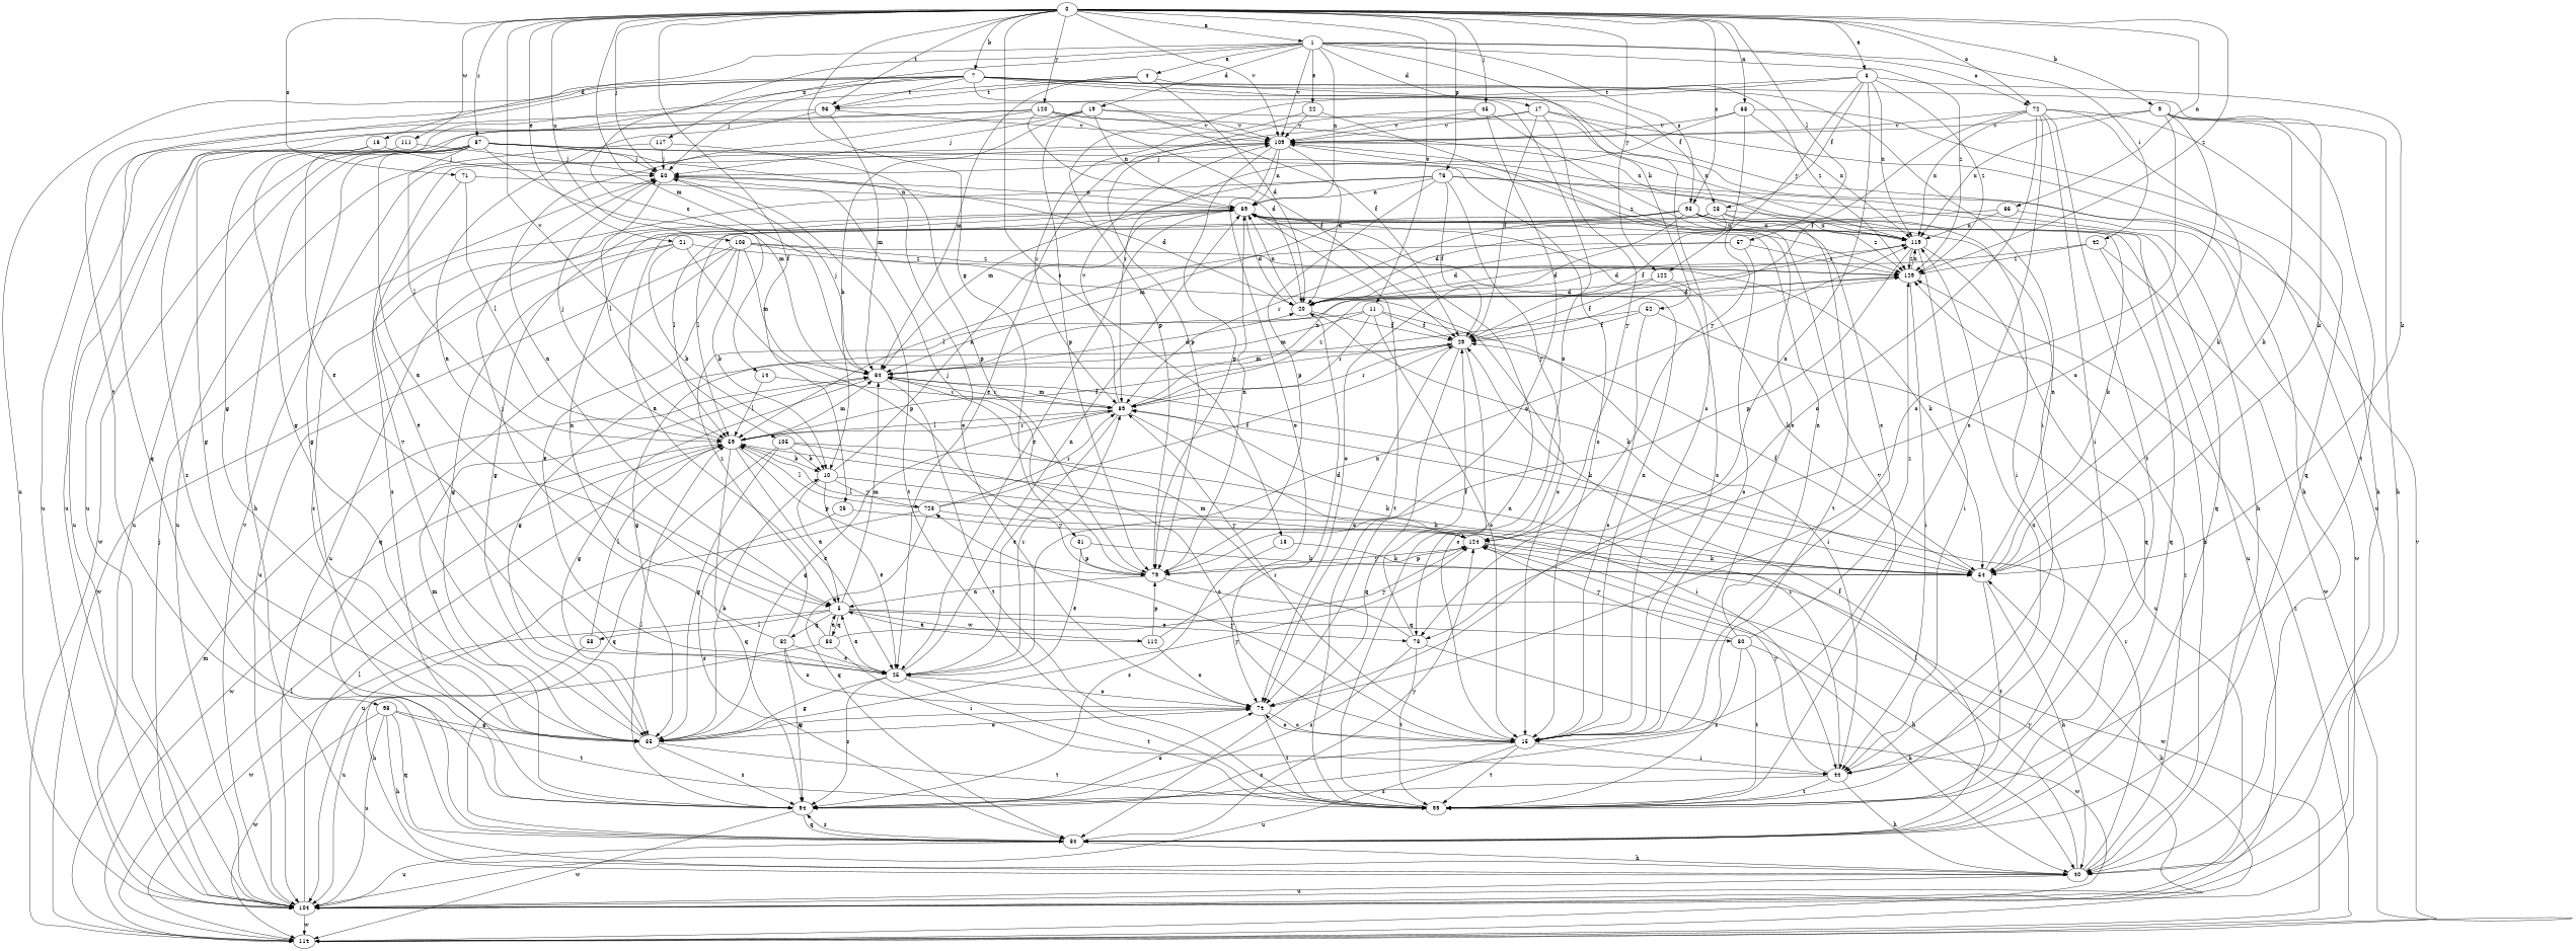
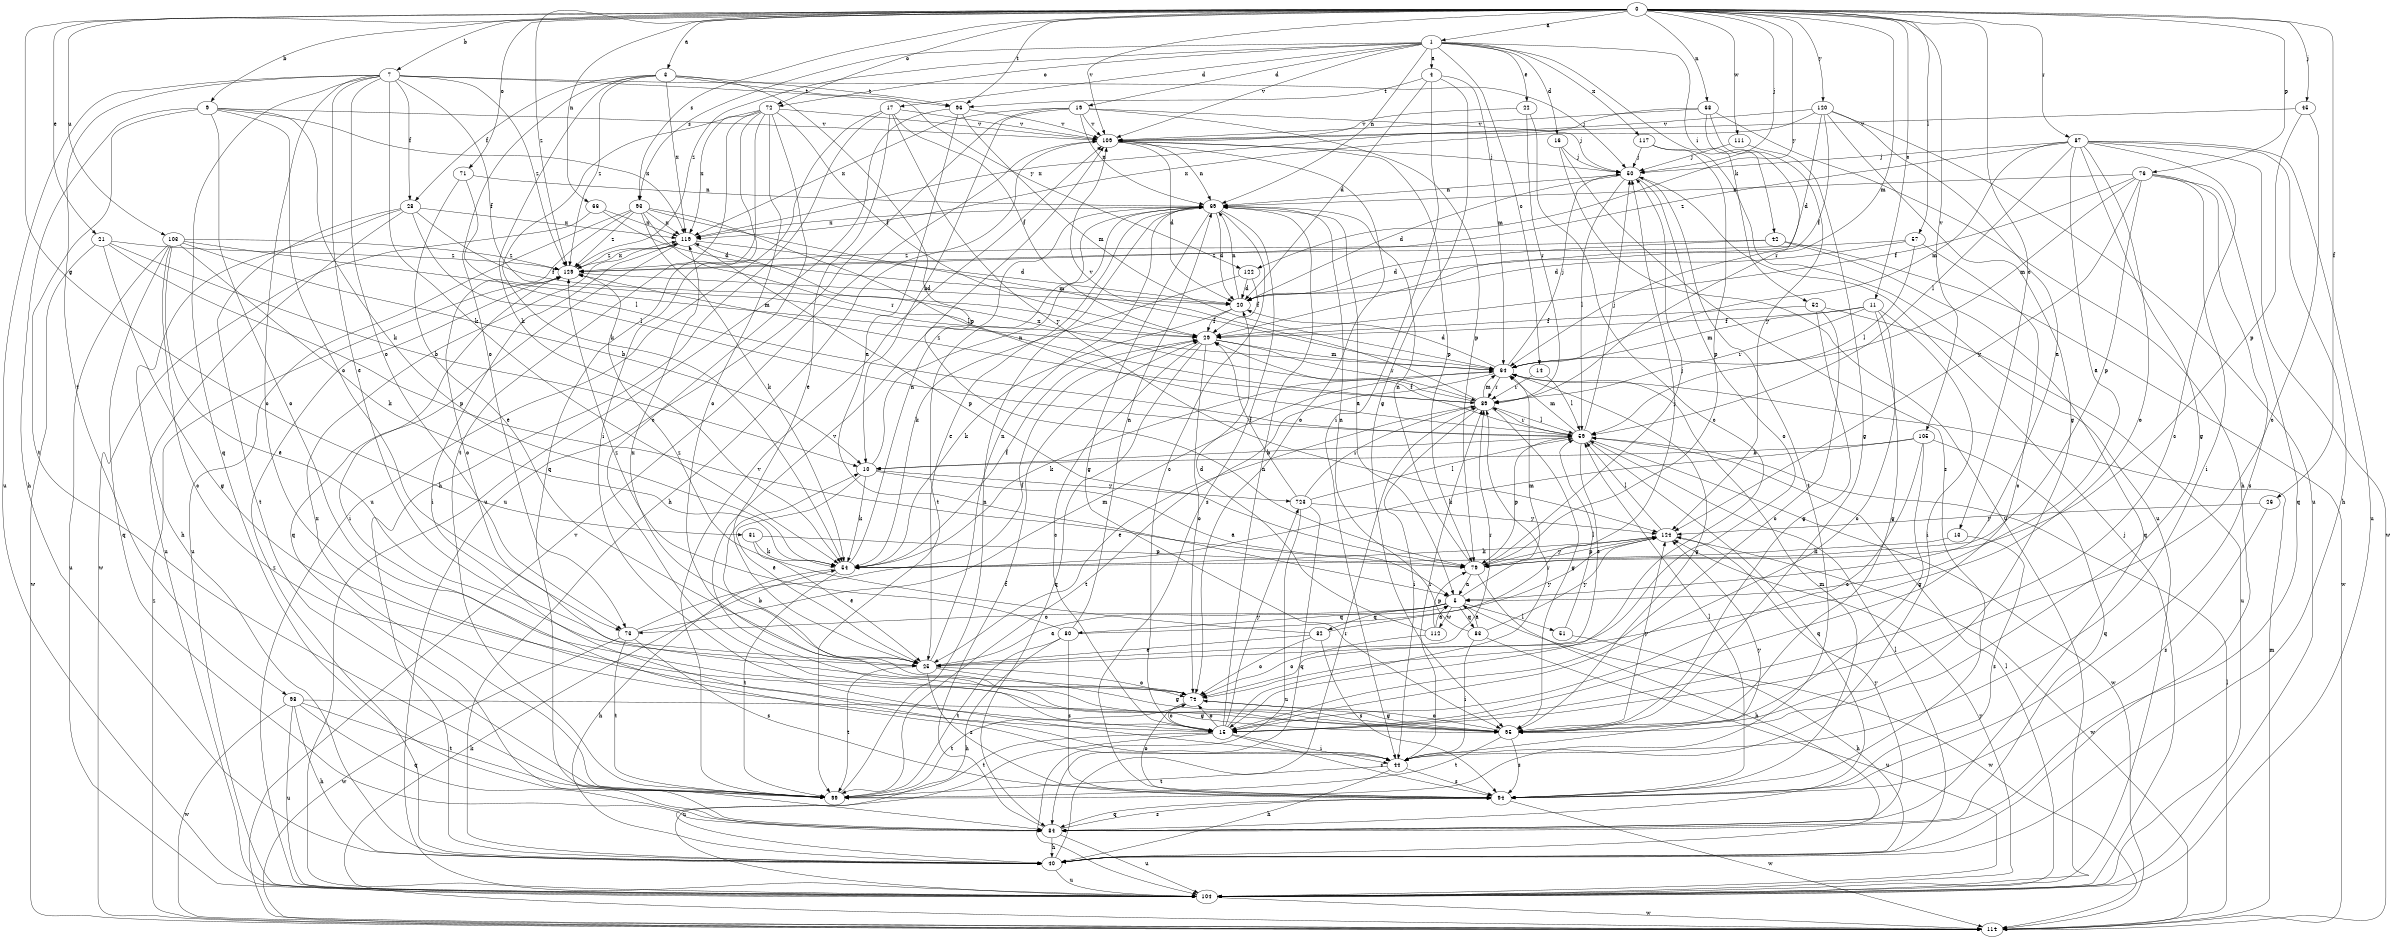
  strict digraph {
    0
    1
    3
    7
    9
    11
    13
    21
    26
    31
    45
    50
    57
    64
    66
    68
    71
    72
    76
    87
    93
    96
    103
    105
    109
    111
    120
    122
    129
    4
    14
    16
    17
    19
    22
    42
    52
    69
    117
    28
    54
    73
    79
    119
    15
    25
    29
    84
    98
    104
    40
    74
    99
-   35
+   35 [label=95]
    44
    89
    94
    114
    10
    124
    20
    59
    5
-   58
+   58 [label=51]
    80
    82
    83
    112
    n69 [label=723]
    0 -> 1 [label=a]
    0 -> 3 [label=a]
    0 -> 7 [label=b]
    0 -> 9 [label=b]
    0 -> 11 [label=c]
    0 -> 13 [label=c]
    0 -> 21 [label=e]
    0 -> 26 [label=f]
    0 -> 31 [label=g]
    0 -> 45 [label=j]
    0 -> 50 [label=j]
    0 -> 57 [label=l]
    0 -> 64 [label=m]
    0 -> 66 [label=n]
    0 -> 68 [label=n]
    0 -> 71 [label=o]
    0 -> 72 [label=o]
    0 -> 76 [label=p]
    0 -> 87 [label=r]
    0 -> 93 [label=s]
    0 -> 96 [label=t]
    0 -> 103 [label=u]
    0 -> 105 [label=v]
    0 -> 109 [label=v]
    0 -> 111 [label=w]
    0 -> 120 [label=y]
    0 -> 122 [label=y]
    0 -> 129 [label=z]
    1 -> 72 [label=o]
    1 -> 93 [label=s]
    1 -> 109 [label=v]
    1 -> 129 [label=z]
    1 -> 4 [label=a]
    1 -> 14 [label=c]
    1 -> 16 [label=d]
    1 -> 17 [label=d]
    1 -> 19 [label=d]
    1 -> 22 [label=e]
    1 -> 42 [label=i]
    1 -> 52 [label=k]
    1 -> 69 [label=n]
    1 -> 117 [label=x]
    3 -> 96 [label=t]
    3 -> 122 [label=y]
    3 -> 129 [label=z]
    3 -> 28 [label=f]
    3 -> 54 [label=k]
    3 -> 73 [label=o]
    3 -> 79 [label=p]
    3 -> 119 [label=x]
    7 -> 50 [label=j]
    7 -> 96 [label=t]
    7 -> 129 [label=z]
    7 -> 28 [label=f]
    7 -> 54 [label=k]
    7 -> 73 [label=o]
    7 -> 15 [label=c]
    7 -> 25 [label=e]
    7 -> 29 [label=f]
    7 -> 84 [label=q]
    7 -> 98 [label=t]
    7 -> 104 [label=u]
    9 -> 109 [label=v]
    9 -> 54 [label=k]
    9 -> 73 [label=o]
    9 -> 119 [label=x]
    9 -> 40 [label=h]
    9 -> 74 [label=o]
    9 -> 99 [label=t]
    11 -> 64 [label=m]
    11 -> 15 [label=c]
    11 -> 29 [label=f]
    11 -> 35 [label=g]
    11 -> 44 [label=i]
    11 -> 89 [label=r]
    13 -> 54 [label=k]
    13 -> 94 [label=s]
    21 -> 129 [label=z]
    21 -> 79 [label=p]
    21 -> 35 [label=g]
    21 -> 114 [label=w]
    21 -> 10 [label=b]
    26 -> 94 [label=s]
    26 -> 124 [label=y]
    31 -> 54 [label=k]
    31 -> 79 [label=p]
    31 -> 25 [label=e]
    45 -> 109 [label=v]
    45 -> 79 [label=p]
    45 -> 15 [label=c]
-   45 -> 74 [label=o]
+   50 -> 74 [label=o]
    50 -> 69 [label=n]
    50 -> 99 [label=t]
    50 -> 20 [label=d]
    50 -> 59 [label=l]
    57 -> 129 [label=z]
    57 -> 15 [label=c]
    57 -> 20 [label=d]
    57 -> 59 [label=l]
    64 -> 50 [label=j]
    64 -> 54 [label=k]
    64 -> 99 [label=t]
    64 -> 35 [label=g]
    64 -> 89 [label=r]
    64 -> 20 [label=d]
    66 -> 119 [label=x]
-   66 -> 104 [label=w]
+   66 -> 114 [label=w]
    66 -> 20 [label=d]
    68 -> 109 [label=v]
    68 -> 119 [label=x]
    68 -> 40 [label=h]
    68 -> 89 [label=r]
    68 -> 124 [label=y]
    71 -> 69 [label=n]
    71 -> 25 [label=e]
    71 -> 59 [label=l]
    72 -> 109 [label=v]
    72 -> 54 [label=k]
    72 -> 119 [label=x]
    72 -> 15 [label=c]
    72 -> 29 [label=f]
    72 -> 84 [label=q]
    72 -> 74 [label=o]
    72 -> 99 [label=t]
    72 -> 44 [label=i]
    76 -> 64 [label=m]
    76 -> 69 [label=n]
    76 -> 79 [label=p]
    76 -> 29 [label=f]
    76 -> 84 [label=q]
    76 -> 44 [label=i]
    76 -> 94 [label=s]
    76 -> 124 [label=y]
    87 -> 50 [label=j]
    87 -> 64 [label=m]
    87 -> 129 [label=z]
    87 -> 15 [label=c]
    87 -> 104 [label=u]
    87 -> 40 [label=h]
    87 -> 74 [label=o]
    87 -> 35 [label=g]
    87 -> 114 [label=w]
    87 -> 59 [label=l]
    87 -> 5 [label=a]
    93 -> 64 [label=m]
    93 -> 129 [label=z]
    93 -> 54 [label=k]
    93 -> 119 [label=x]
    93 -> 104 [label=u]
    93 -> 74 [label=o]
    93 -> 89 [label=r]
    93 -> 59 [label=l]
    96 -> 64 [label=m]
    96 -> 109 [label=v]
    96 -> 104 [label=u]
    96 -> 5 [label=a]
    103 -> 64 [label=m]
    103 -> 129 [label=z]
    103 -> 54 [label=k]
    103 -> 15 [label=c]
    103 -> 25 [label=e]
    103 -> 84 [label=q]
    103 -> 104 [label=u]
    103 -> 10 [label=b]
    105 -> 54 [label=k]
    105 -> 15 [label=c]
    105 -> 84 [label=q]
    105 -> 35 [label=g]
    105 -> 10 [label=b]
    109 -> 50 [label=j]
    109 -> 69 [label=n]
    109 -> 79 [label=p]
    109 -> 40 [label=h]
    109 -> 74 [label=o]
    109 -> 20 [label=d]
    111 -> 50 [label=j]
    111 -> 35 [label=g]
    120 -> 109 [label=v]
    120 -> 119 [label=x]
    120 -> 29 [label=f]
    120 -> 104 [label=u]
    120 -> 35 [label=g]
    120 -> 20 [label=d]
    120 -> 5 [label=a]
    122 -> 54 [label=k]
    122 -> 29 [label=f]
    122 -> 20 [label=d]
    129 -> 119 [label=x]
    129 -> 44 [label=i]
    129 -> 20 [label=d]
    4 -> 64 [label=m]
    4 -> 96 [label=t]
    4 -> 35 [label=g]
    4 -> 44 [label=i]
    4 -> 20 [label=d]
    14 -> 89 [label=r]
    14 -> 59 [label=l]
    16 -> 50 [label=j]
    16 -> 104 [label=u]
    16 -> 94 [label=s]
    17 -> 109 [label=v]
    17 -> 25 [label=e]
    17 -> 29 [label=f]
    17 -> 104 [label=u]
    17 -> 40 [label=h]
    17 -> 124 [label=y]
    19 -> 50 [label=j]
    19 -> 109 [label=v]
    19 -> 69 [label=n]
    19 -> 79 [label=p]
    19 -> 119 [label=x]
    19 -> 104 [label=u]
    19 -> 10 [label=b]
    22 -> 109 [label=v]
    22 -> 15 [label=c]
    22 -> 89 [label=r]
    42 -> 129 [label=z]
    42 -> 84 [label=q]
    42 -> 114 [label=w]
    42 -> 20 [label=d]
    52 -> 15 [label=c]
    52 -> 29 [label=f]
    52 -> 104 [label=u]
    52 -> 35 [label=g]
    69 -> 119 [label=x]
    69 -> 15 [label=c]
    69 -> 25 [label=e]
    69 -> 99 [label=t]
    69 -> 35 [label=g]
    69 -> 94 [label=s]
    69 -> 20 [label=d]
    69 -> 5 [label=a]
    117 -> 50 [label=j]
    117 -> 79 [label=p]
    117 -> 104 [label=u]
    28 -> 119 [label=x]
    28 -> 29 [label=f]
    28 -> 104 [label=u]
    28 -> 40 [label=h]
    28 -> 99 [label=t]
    28 -> 59 [label=l]
    54 -> 69 [label=n]
    54 -> 29 [label=f]
    54 -> 40 [label=h]
    54 -> 99 [label=t]
    73 -> 64 [label=m]
    73 -> 29 [label=f]
    73 -> 99 [label=t]
    73 -> 94 [label=s]
    73 -> 114 [label=w]
    79 -> 50 [label=j]
    79 -> 69 [label=n]
    79 -> 40 [label=h]
    79 -> 124 [label=y]
    79 -> 5 [label=a]
    119 -> 129 [label=z]
    119 -> 79 [label=p]
    119 -> 84 [label=q]
    119 -> 44 [label=i]
    119 -> 20 [label=d]
    15 -> 69 [label=n]
    15 -> 104 [label=u]
    15 -> 74 [label=o]
    15 -> 99 [label=t]
    15 -> 44 [label=i]
    15 -> 89 [label=r]
    15 -> 94 [label=s]
    15 -> n69 [label=y]
    25 -> 69 [label=n]
    25 -> 119 [label=x]
    25 -> 74 [label=o]
    25 -> 99 [label=t]
    25 -> 35 [label=g]
    25 -> 89 [label=r]
    25 -> 94 [label=s]
    25 -> 5 [label=a]
    29 -> 64 [label=m]
    29 -> 15 [label=c]
    29 -> 84 [label=q]
    29 -> 74 [label=o]
    29 -> 89 [label=r]
    84 -> 29 [label=f]
    84 -> 104 [label=u]
    84 -> 40 [label=h]
    84 -> 94 [label=s]
    84 -> 124 [label=y]
    98 -> 84 [label=q]
    98 -> 104 [label=u]
    98 -> 40 [label=h]
    98 -> 99 [label=t]
    98 -> 35 [label=g]
    98 -> 114 [label=w]
    104 -> 50 [label=j]
-   104 -> 109 [label=v]
    104 -> 114 [label=w]
    104 -> 124 [label=y]
    104 -> 59 [label=l]
    40 -> 129 [label=z]
    40 -> 104 [label=u]
    40 -> 89 [label=r]
    40 -> 59 [label=l]
    74 -> 15 [label=c]
    74 -> 99 [label=t]
    74 -> 35 [label=g]
    99 -> 109 [label=v]
    99 -> 69 [label=n]
    99 -> 119 [label=x]
    35 -> 109 [label=v]
    35 -> 74 [label=o]
    35 -> 99 [label=t]
    35 -> 94 [label=s]
    35 -> 10 [label=b]
    35 -> 124 [label=y]
    44 -> 40 [label=h]
    44 -> 99 [label=t]
    44 -> 89 [label=r]
    44 -> 94 [label=s]
    44 -> 124 [label=y]
    89 -> 64 [label=m]
    89 -> 109 [label=v]
    89 -> 129 [label=z]
    89 -> 119 [label=x]
    89 -> 25 [label=e]
    89 -> 35 [label=g]
    89 -> 44 [label=i]
    89 -> 59 [label=l]
    94 -> 64 [label=m]
    94 -> 84 [label=q]
    94 -> 74 [label=o]
    94 -> 114 [label=w]
    94 -> 59 [label=l]
    114 -> 64 [label=m]
    114 -> 109 [label=v]
    114 -> 129 [label=z]
    114 -> 54 [label=k]
    114 -> 59 [label=l]
    10 -> 69 [label=n]
    10 -> 54 [label=k]
    10 -> 25 [label=e]
    10 -> 5 [label=a]
    10 -> n69 [label=y]
    124 -> 54 [label=k]
    124 -> 79 [label=p]
    124 -> 114 [label=w]
    124 -> 59 [label=l]
    20 -> 69 [label=n]
    20 -> 54 [label=k]
    20 -> 29 [label=f]
    59 -> 50 [label=j]
    59 -> 64 [label=m]
    59 -> 79 [label=p]
    59 -> 25 [label=e]
    59 -> 29 [label=f]
    59 -> 84 [label=q]
    59 -> 89 [label=r]
    59 -> 114 [label=w]
    59 -> 10 [label=b]
    5 -> 64 [label=m]
    5 -> 73 [label=o]
    5 -> 114 [label=w]
    5 -> 58 [label=l]
    5 -> 80 [label=q]
    5 -> 82 [label=q]
    5 -> 83 [label=q]
    5 -> 112 [label=w]
    58 -> 40 [label=h]
    58 -> 59 [label=l]
    80 -> 129 [label=z]
    80 -> 69 [label=n]
    80 -> 40 [label=h]
    80 -> 99 [label=t]
    80 -> 94 [label=s]
    80 -> 124 [label=y]
    82 -> 50 [label=j]
    82 -> 129 [label=z]
    82 -> 25 [label=e]
    82 -> 74 [label=o]
    82 -> 94 [label=s]
    83 -> 69 [label=n]
    83 -> 104 [label=u]
    83 -> 44 [label=i]
    83 -> 124 [label=y]
    83 -> 5 [label=a]
    112 -> 79 [label=p]
    112 -> 74 [label=o]
    112 -> 20 [label=d]
    112 -> 5 [label=a]
    n69 -> 29 [label=f]
    n69 -> 84 [label=q]
    n69 -> 104 [label=u]
    n69 -> 89 [label=r]
    n69 -> 124 [label=y]
    n69 -> 59 [label=l]
  }
